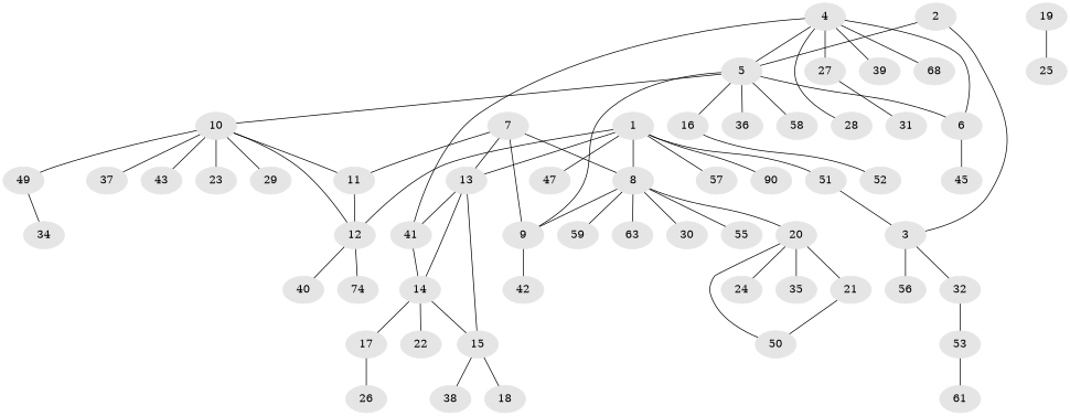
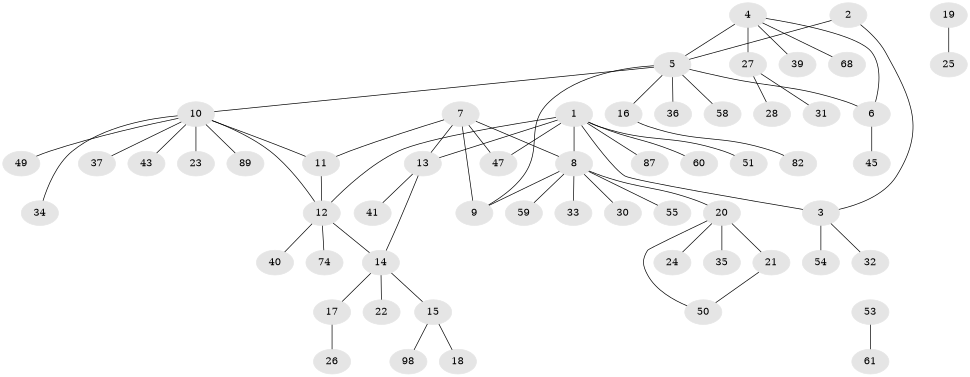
  graph {
    node [color=gray90 style=filled]
    1
    3
    8
    12
    13
    47
    51
-   57
-   60 [label=90]
+   57 [label=87]
+   60
    2
    5
    32
-   56
-   33 [label=63]
+   56 [label=54]
+   33
    9
    20
    30
    55
    59
    14
    40
    n22 [label=74]
    41
    15
    19
    25
    6
    10
    16
    36
    58
    53
    4
    27
    28
    39
    n37 [label=68]
    45
    31
-   42
    11
    23
-   29
+   29 [label=89]
    34
    37
    43
    49
-   52
+   52 [label=82]
    7
    21
    24
    35
    50
    17
    22
    18
-   38
+   38 [label=98]
    26
    61
-   51 -- 3
+   1 -- 3
    1 -- 8
    1 -- 12
    1 -- 13
    1 -- 47
    1 -- 51
    1 -- 57
    1 -- 60
    3 -- 32
    3 -- 56
    8 -- 33
    8 -- 9
    8 -- 20
    8 -- 30
    8 -- 55
    8 -- 59
-   41 -- 14
+   12 -- 14
    12 -- 40
    12 -- n22
    13 -- 14
    13 -- 41
-   13 -- 15
    2 -- 3
    2 -- 5
    5 -- 9
    5 -- 6
    5 -- 10
    5 -- 16
    5 -- 36
    5 -- 58
-   32 -- 53
-   9 -- 42
    20 -- 21
    20 -- 24
    20 -- 35
    20 -- 50
    14 -- 15
    14 -- 17
    14 -- 22
    15 -- 18
    15 -- 38
    19 -- 25
    6 -- 45
    10 -- 12
    10 -- 11
    10 -- 23
    10 -- 29
-   49 -- 34
+   10 -- 34
    10 -- 37
    10 -- 43
    10 -- 49
    16 -- 52
    53 -- 61
    4 -- 5
-   4 -- 41
    4 -- 6
    4 -- 27
-   4 -- 28
+   27 -- 28
    4 -- 39
    4 -- n37
    27 -- 31
    11 -- 12
    7 -- 8
    7 -- 13
+   7 -- 47
    7 -- 9
    7 -- 11
    21 -- 50
    17 -- 26
  }
